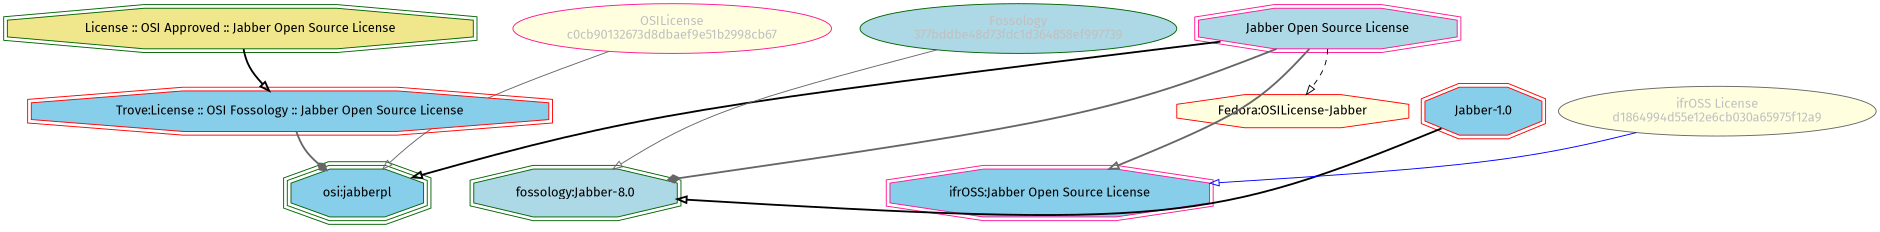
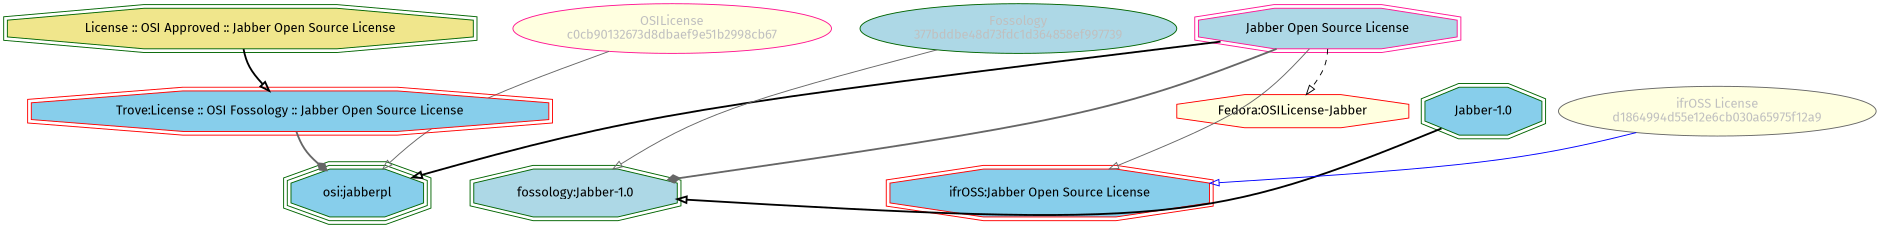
  strict digraph {
    fontname="Fira Sans"
    splines=curved
    node [color=darkgreen fillcolor=skyblue fontname="Fira Sans" shape=doubleoctagon style=filled]
    edge [arrowhead=onormal color=gray40 fontname="Fira Sans" weight=0.7 style=bold]
    n1 [color=deeppink fillcolor=lightyellow fontcolor=gray label="OSILicense\nc0cb90132673d8dbaef9e51b2998cb67" shape=ellipse]
    n2 [label="osi:jabberpl" shape=tripleoctagon]
    n3 [color=deeppink fillcolor=lightblue label="Jabber Open Source License"]
    n4 [color=red fillcolor=lightyellow label="Fedora:OSILicense-Jabber" shape=octagon]
-   n5 [fillcolor=lightblue label="fossology:Jabber-8.0"]
-   n6 [color=deeppink label="ifrOSS:Jabber Open Source License"]
+   n5 [fillcolor=lightblue label="fossology:Jabber-1.0"]
+   n6 [color=red label="ifrOSS:Jabber Open Source License"]
    n7 [color=red label="Trove:License :: OSI Fossology :: Jabber Open Source License"]
    n8 [fillcolor=khaki label="License :: OSI Approved :: Jabber Open Source License"]
    n9 [fillcolor=lightblue fontcolor=gray label="Fossology\n377bddbe48d73fdc1d364858ef997739" shape=ellipse]
-   n10 [color=red label="Jabber-1.0"]
+   n10 [label="Jabber-1.0"]
    n11 [color=gray40 fillcolor=lightyellow fontcolor=gray label="ifrOSS License\nd1864994d55e12e6cb030a65975f12a9" shape=ellipse]
    n1 -> n2 [weight=0.5 style=""]
    n3 -> n2 [color=black]
    n3 -> n4 [color=black style=dashed weight=0.5]
    n3 -> n5 [arrowhead=diamond]
-   n3 -> n6
+   n3 -> n6 [style=solid]
    n7 -> n2 [arrowhead=diamond]
    n8 -> n7 [color=black]
    n9 -> n5 [weight=0.5 style=""]
    n10 -> n5 [color=black]
    n11 -> n6 [color=blue weight=0.5 style=""]
  }
